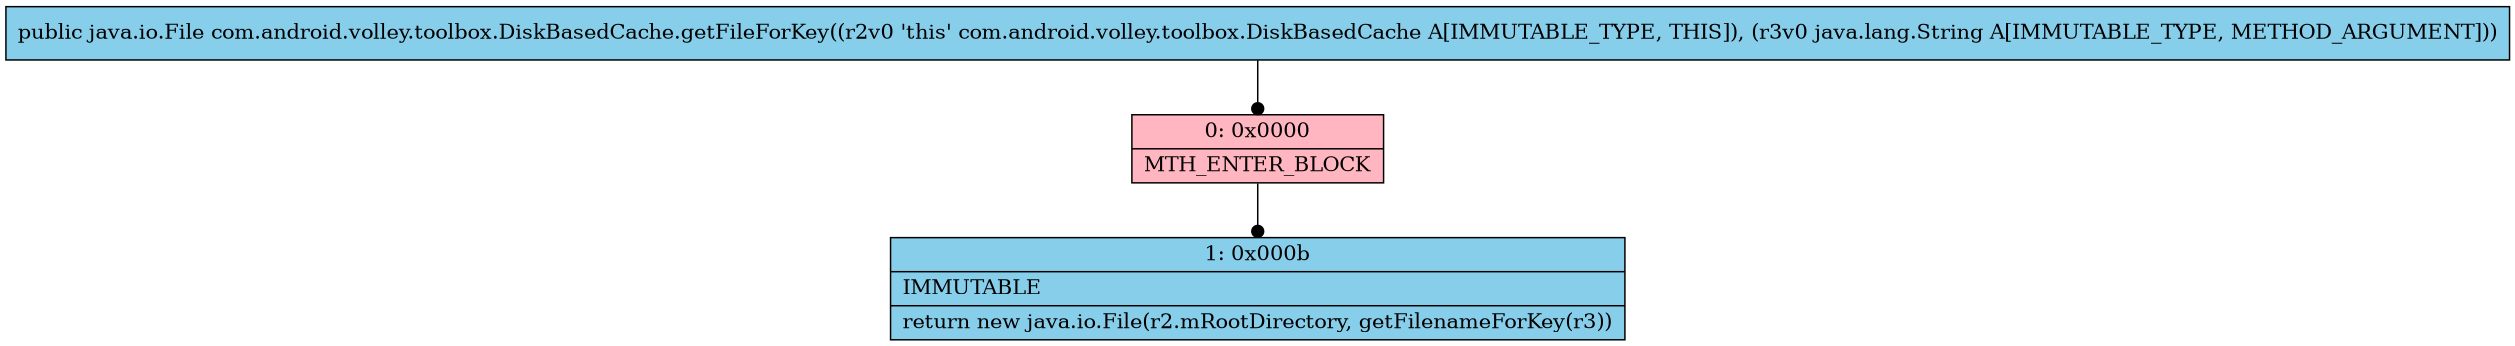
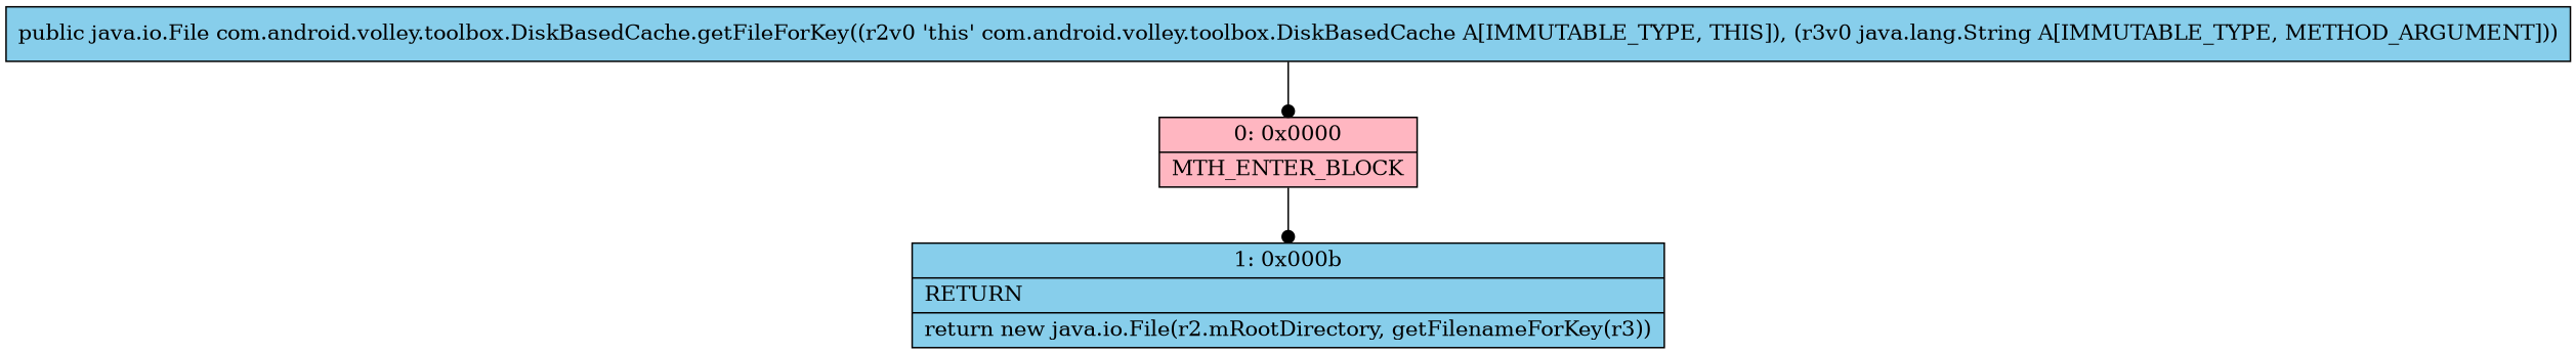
  digraph {
    node [shape=record style=filled fillcolor=skyblue]
    edge [arrowhead=dot]
    n1 [label="{0\:\ 0x0000|MTH_ENTER_BLOCK\l}" fillcolor=lightpink]
-   n2 [label="{1\:\ 0x000b|IMMUTABLE\l|return new java.io.File(r2.mRootDirectory, getFilenameForKey(r3))\l}"]
+   n2 [label="{1\:\ 0x000b|RETURN\l|return new java.io.File(r2.mRootDirectory, getFilenameForKey(r3))\l}"]
    n3 [label="{public java.io.File com.android.volley.toolbox.DiskBasedCache.getFileForKey((r2v0 'this' com.android.volley.toolbox.DiskBasedCache A[IMMUTABLE_TYPE, THIS]), (r3v0 java.lang.String A[IMMUTABLE_TYPE, METHOD_ARGUMENT])) }"]
    n1 -> n2
    n3 -> n1
  }
